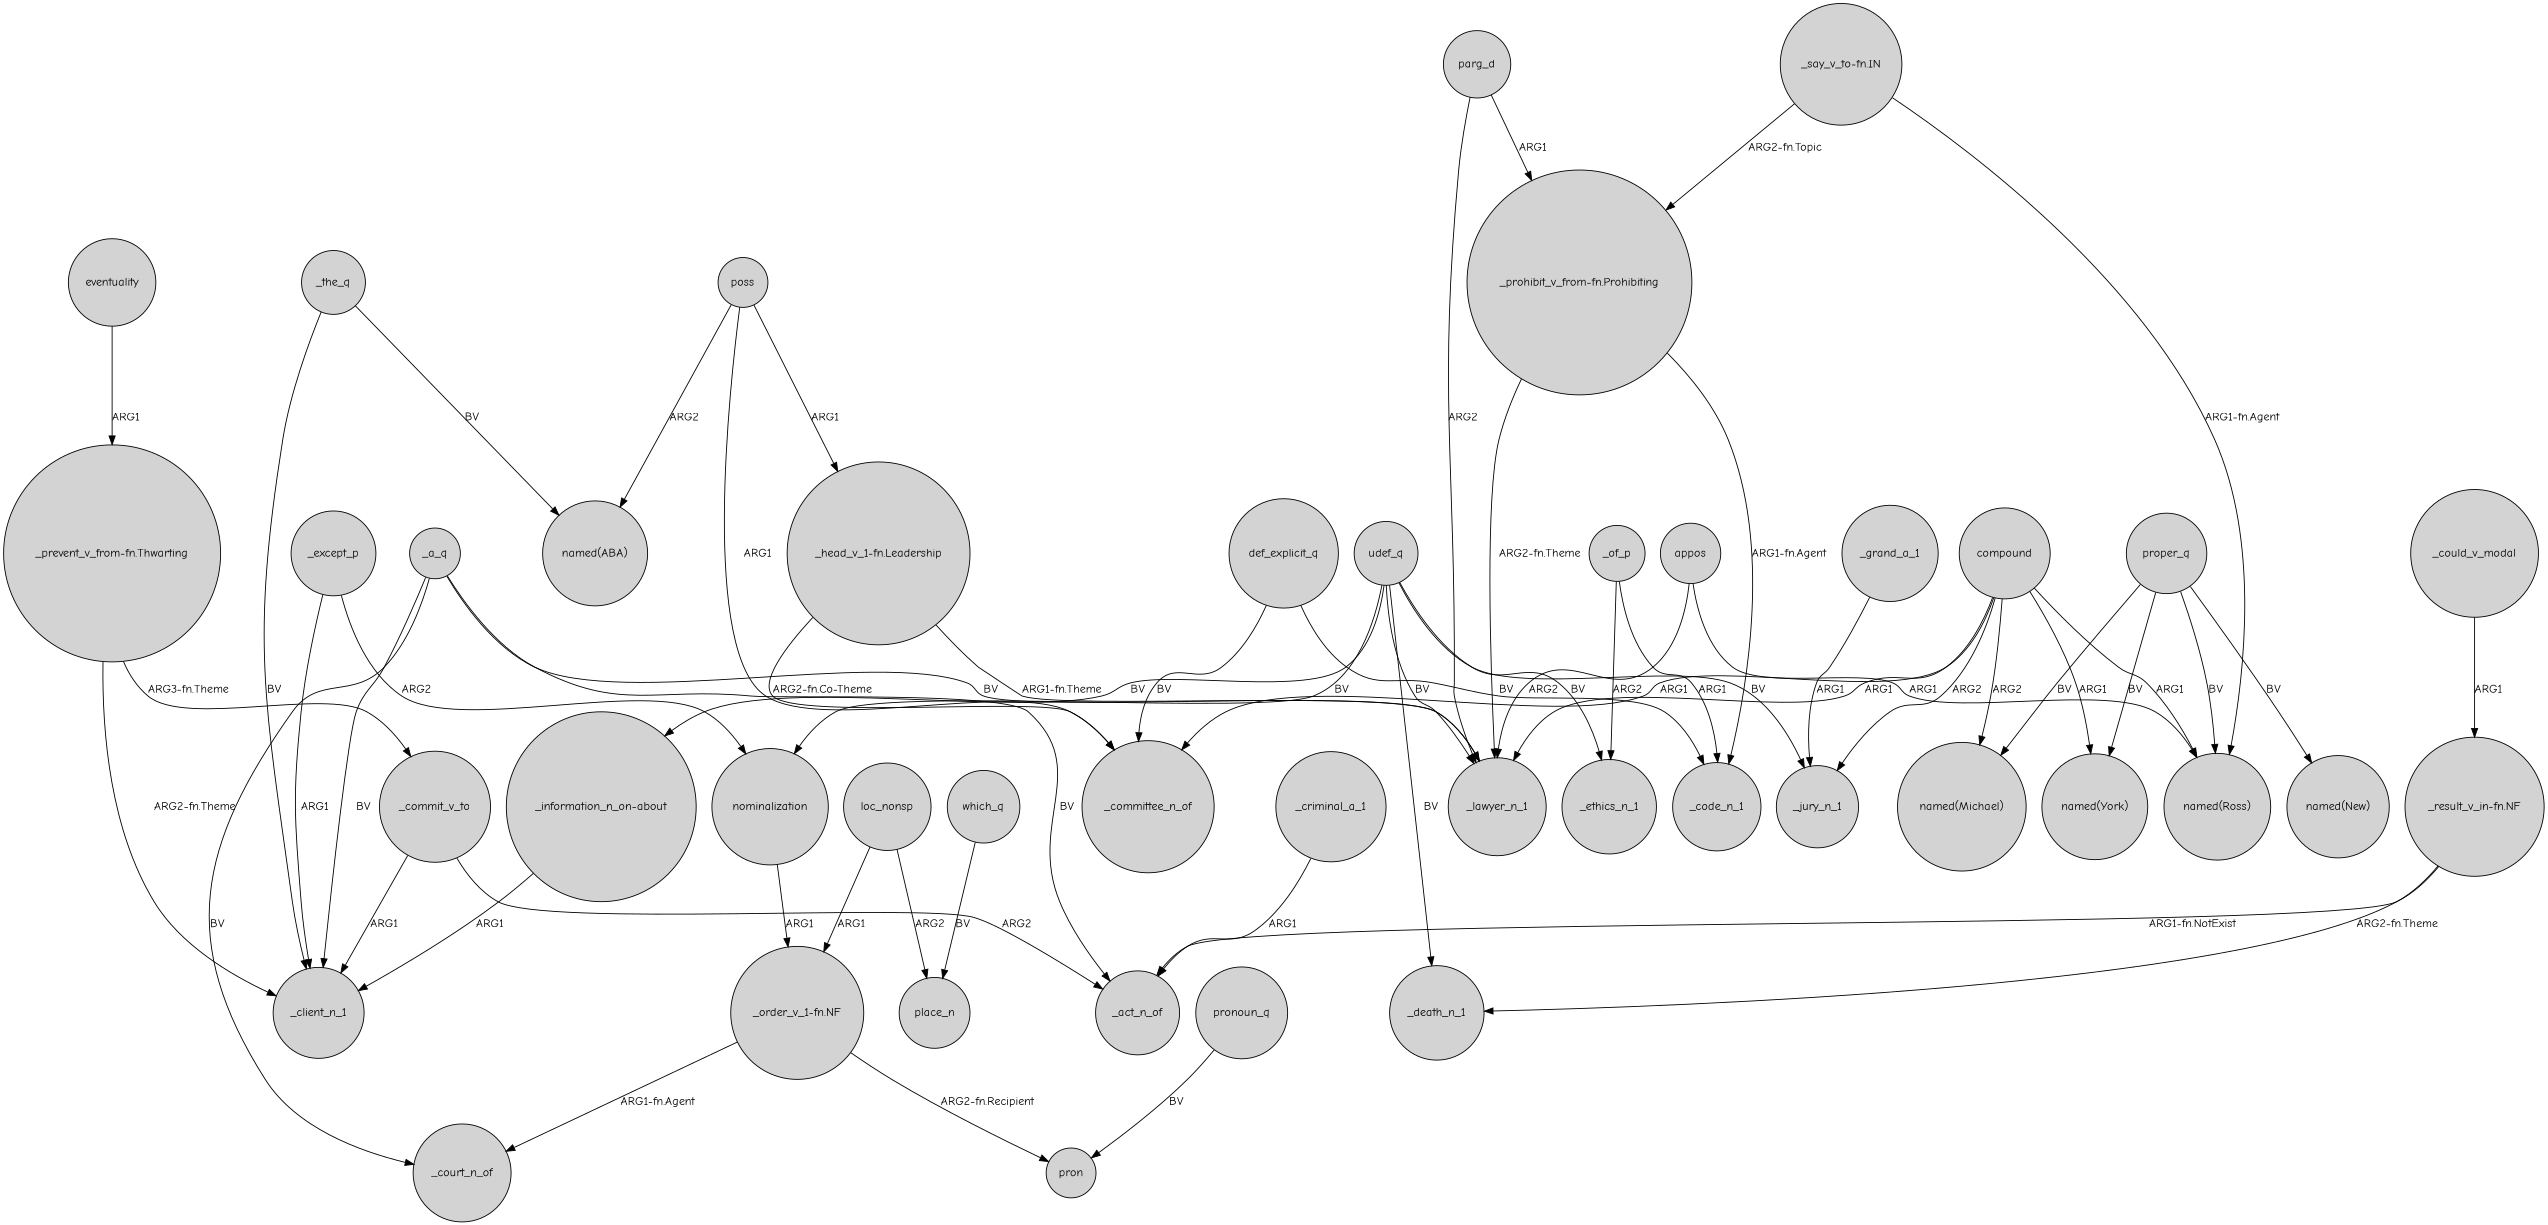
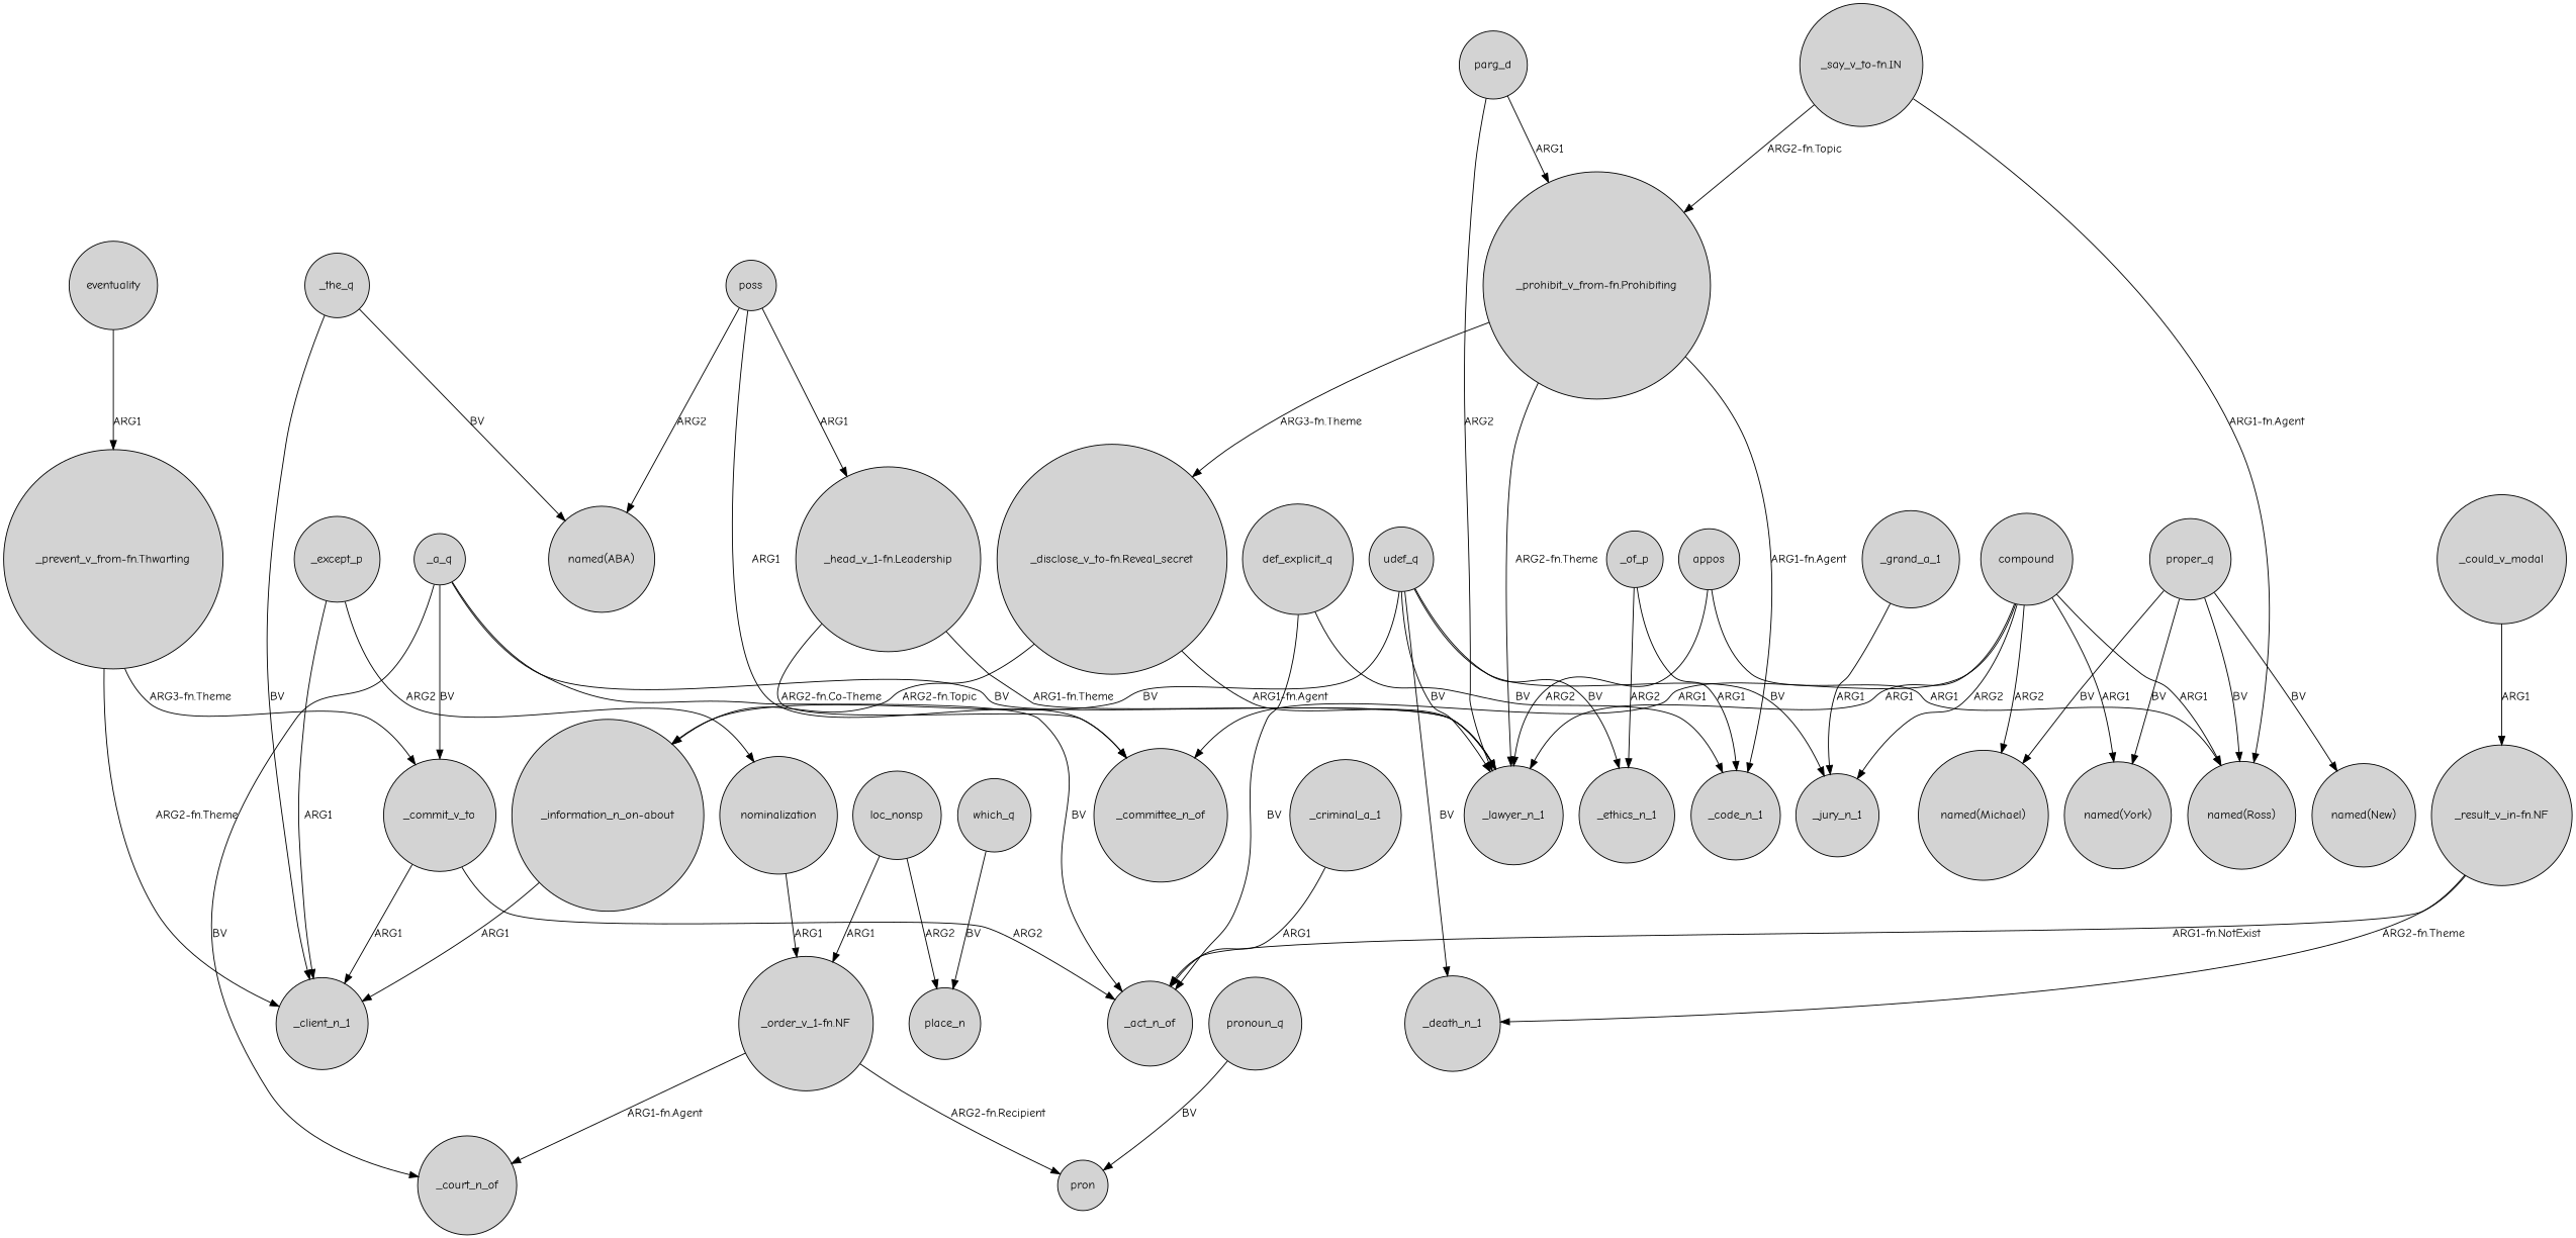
  digraph {
    fontname="Comic Neue"
    node [fontname="Comic Neue" shape=circle style=filled]
    edge [fontname="Comic Neue"]
    nominalization
    "_order_v_1-fn.NF"
    _court_n_of
    pron
    def_explicit_q
    _committee_n_of
    _code_n_1
    _the_q
    "named(ABA)"
    _client_n_1
    _a_q
    _lawyer_n_1
    _act_n_of
    "_head_v_1-fn.Leadership"
    compound
    "named(Ross)"
    "named(Michael)"
    _jury_n_1
    "named(York)"
    udef_q
    _ethics_n_1
    "_information_n_on-about"
    _death_n_1
    _criminal_a_1
    appos
+   "_disclose_v_to-fn.Reveal_secret"
    proper_q
    "named(New)"
    poss
    "_prohibit_v_from-fn.Prohibiting"
    _could_v_modal
    "_result_v_in-fn.NF"
    parg_d
    _of_p
    _commit_v_to
    eventuality
    "_prevent_v_from-fn.Thwarting"
    _grand_a_1
    "_say_v_to-fn.IN"
    which_q
    place_n
    pronoun_q
    _except_p
    loc_nonsp
    nominalization -> "_order_v_1-fn.NF" [label=ARG1]
    "_order_v_1-fn.NF" -> _court_n_of [label="ARG1-fn.Agent"]
    "_order_v_1-fn.NF" -> pron [label="ARG2-fn.Recipient"]
-   def_explicit_q -> _committee_n_of [label=BV]
+   def_explicit_q -> _act_n_of [label=BV]
    def_explicit_q -> _code_n_1 [label=BV]
    _the_q -> "named(ABA)" [label=BV]
    _the_q -> _client_n_1 [label=BV]
    _a_q -> _court_n_of [label=BV]
-   _a_q -> _client_n_1 [label=BV]
+   _a_q -> _commit_v_to [label=BV]
    _a_q -> _lawyer_n_1 [label=BV]
    _a_q -> _act_n_of [label=BV]
    "_head_v_1-fn.Leadership" -> _committee_n_of [label="ARG2-fn.Co-Theme"]
    "_head_v_1-fn.Leadership" -> _lawyer_n_1 [label="ARG1-fn.Theme"]
    compound -> _committee_n_of [label=ARG1]
    compound -> _lawyer_n_1 [label=ARG1]
    compound -> "named(Ross)" [label=ARG1]
    compound -> "named(Michael)" [label=ARG2]
    compound -> _jury_n_1 [label=ARG2]
    compound -> "named(York)" [label=ARG1]
-   udef_q -> nominalization [label=BV]
    udef_q -> _lawyer_n_1 [label=BV]
    udef_q -> _jury_n_1 [label=BV]
    udef_q -> _ethics_n_1 [label=BV]
    udef_q -> "_information_n_on-about" [label=BV]
    udef_q -> _death_n_1 [label=BV]
    "_information_n_on-about" -> _client_n_1 [label=ARG1]
    _criminal_a_1 -> _act_n_of [label=ARG1]
    appos -> _lawyer_n_1 [label=ARG2]
    appos -> "named(Ross)" [label=ARG1]
+   "_disclose_v_to-fn.Reveal_secret" -> _lawyer_n_1 [label="ARG1-fn.Agent"]
+   "_disclose_v_to-fn.Reveal_secret" -> "_information_n_on-about" [label="ARG2-fn.Topic"]
    proper_q -> "named(Ross)" [label=BV]
    proper_q -> "named(Michael)" [label=BV]
    proper_q -> "named(York)" [label=BV]
    proper_q -> "named(New)" [label=BV]
    poss -> _committee_n_of [label=ARG1]
    poss -> "named(ABA)" [label=ARG2]
    poss -> "_head_v_1-fn.Leadership" [label=ARG1]
    "_prohibit_v_from-fn.Prohibiting" -> _code_n_1 [label="ARG1-fn.Agent"]
    "_prohibit_v_from-fn.Prohibiting" -> _lawyer_n_1 [label="ARG2-fn.Theme"]
+   "_prohibit_v_from-fn.Prohibiting" -> "_disclose_v_to-fn.Reveal_secret" [label="ARG3-fn.Theme"]
    _could_v_modal -> "_result_v_in-fn.NF" [label=ARG1]
    "_result_v_in-fn.NF" -> _act_n_of [label="ARG1-fn.NotExist"]
    "_result_v_in-fn.NF" -> _death_n_1 [label="ARG2-fn.Theme"]
    parg_d -> _lawyer_n_1 [label=ARG2]
    parg_d -> "_prohibit_v_from-fn.Prohibiting" [label=ARG1]
    _of_p -> _code_n_1 [label=ARG1]
    _of_p -> _ethics_n_1 [label=ARG2]
    _commit_v_to -> _client_n_1 [label=ARG1]
    _commit_v_to -> _act_n_of [label=ARG2]
    eventuality -> "_prevent_v_from-fn.Thwarting" [label=ARG1]
    "_prevent_v_from-fn.Thwarting" -> _client_n_1 [label="ARG2-fn.Theme"]
    "_prevent_v_from-fn.Thwarting" -> _commit_v_to [label="ARG3-fn.Theme"]
    _grand_a_1 -> _jury_n_1 [label=ARG1]
    "_say_v_to-fn.IN" -> "named(Ross)" [label="ARG1-fn.Agent"]
    "_say_v_to-fn.IN" -> "_prohibit_v_from-fn.Prohibiting" [label="ARG2-fn.Topic"]
    which_q -> place_n [label=BV]
    pronoun_q -> pron [label=BV]
    _except_p -> nominalization [label=ARG2]
    _except_p -> _client_n_1 [label=ARG1]
    loc_nonsp -> "_order_v_1-fn.NF" [label=ARG1]
    loc_nonsp -> place_n [label=ARG2]
  }
